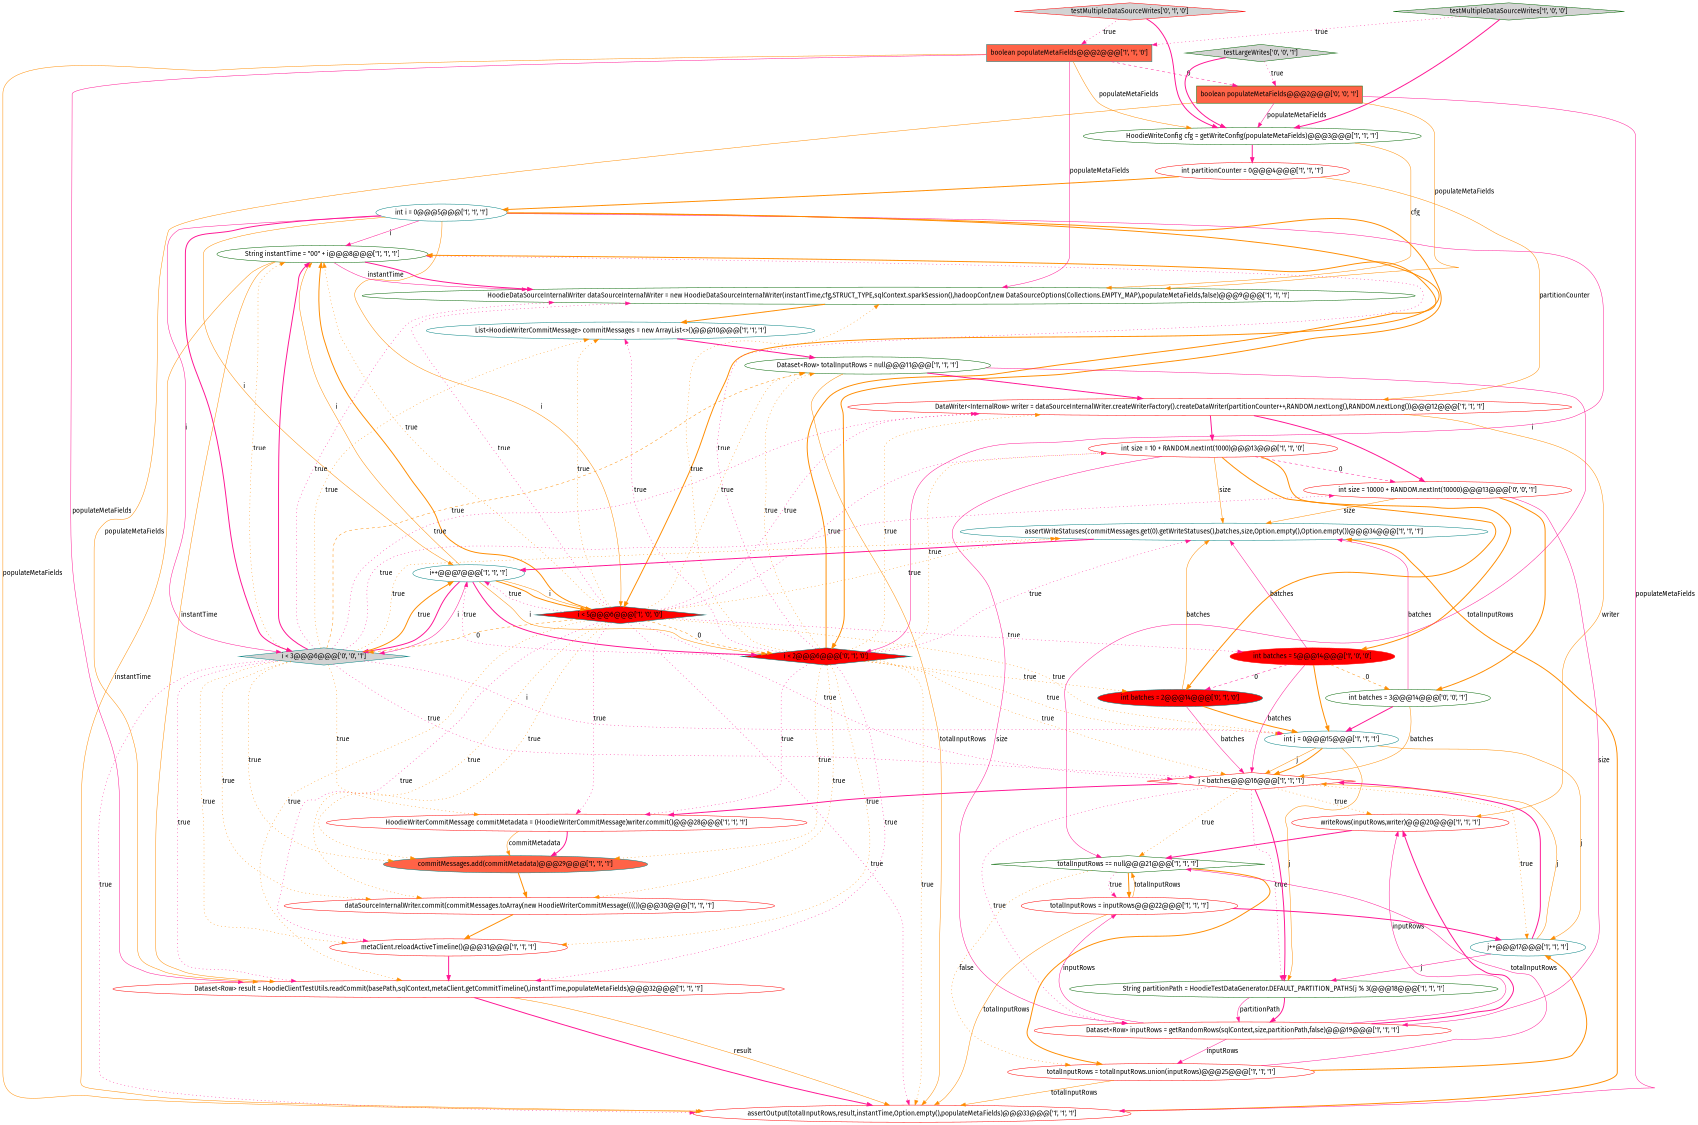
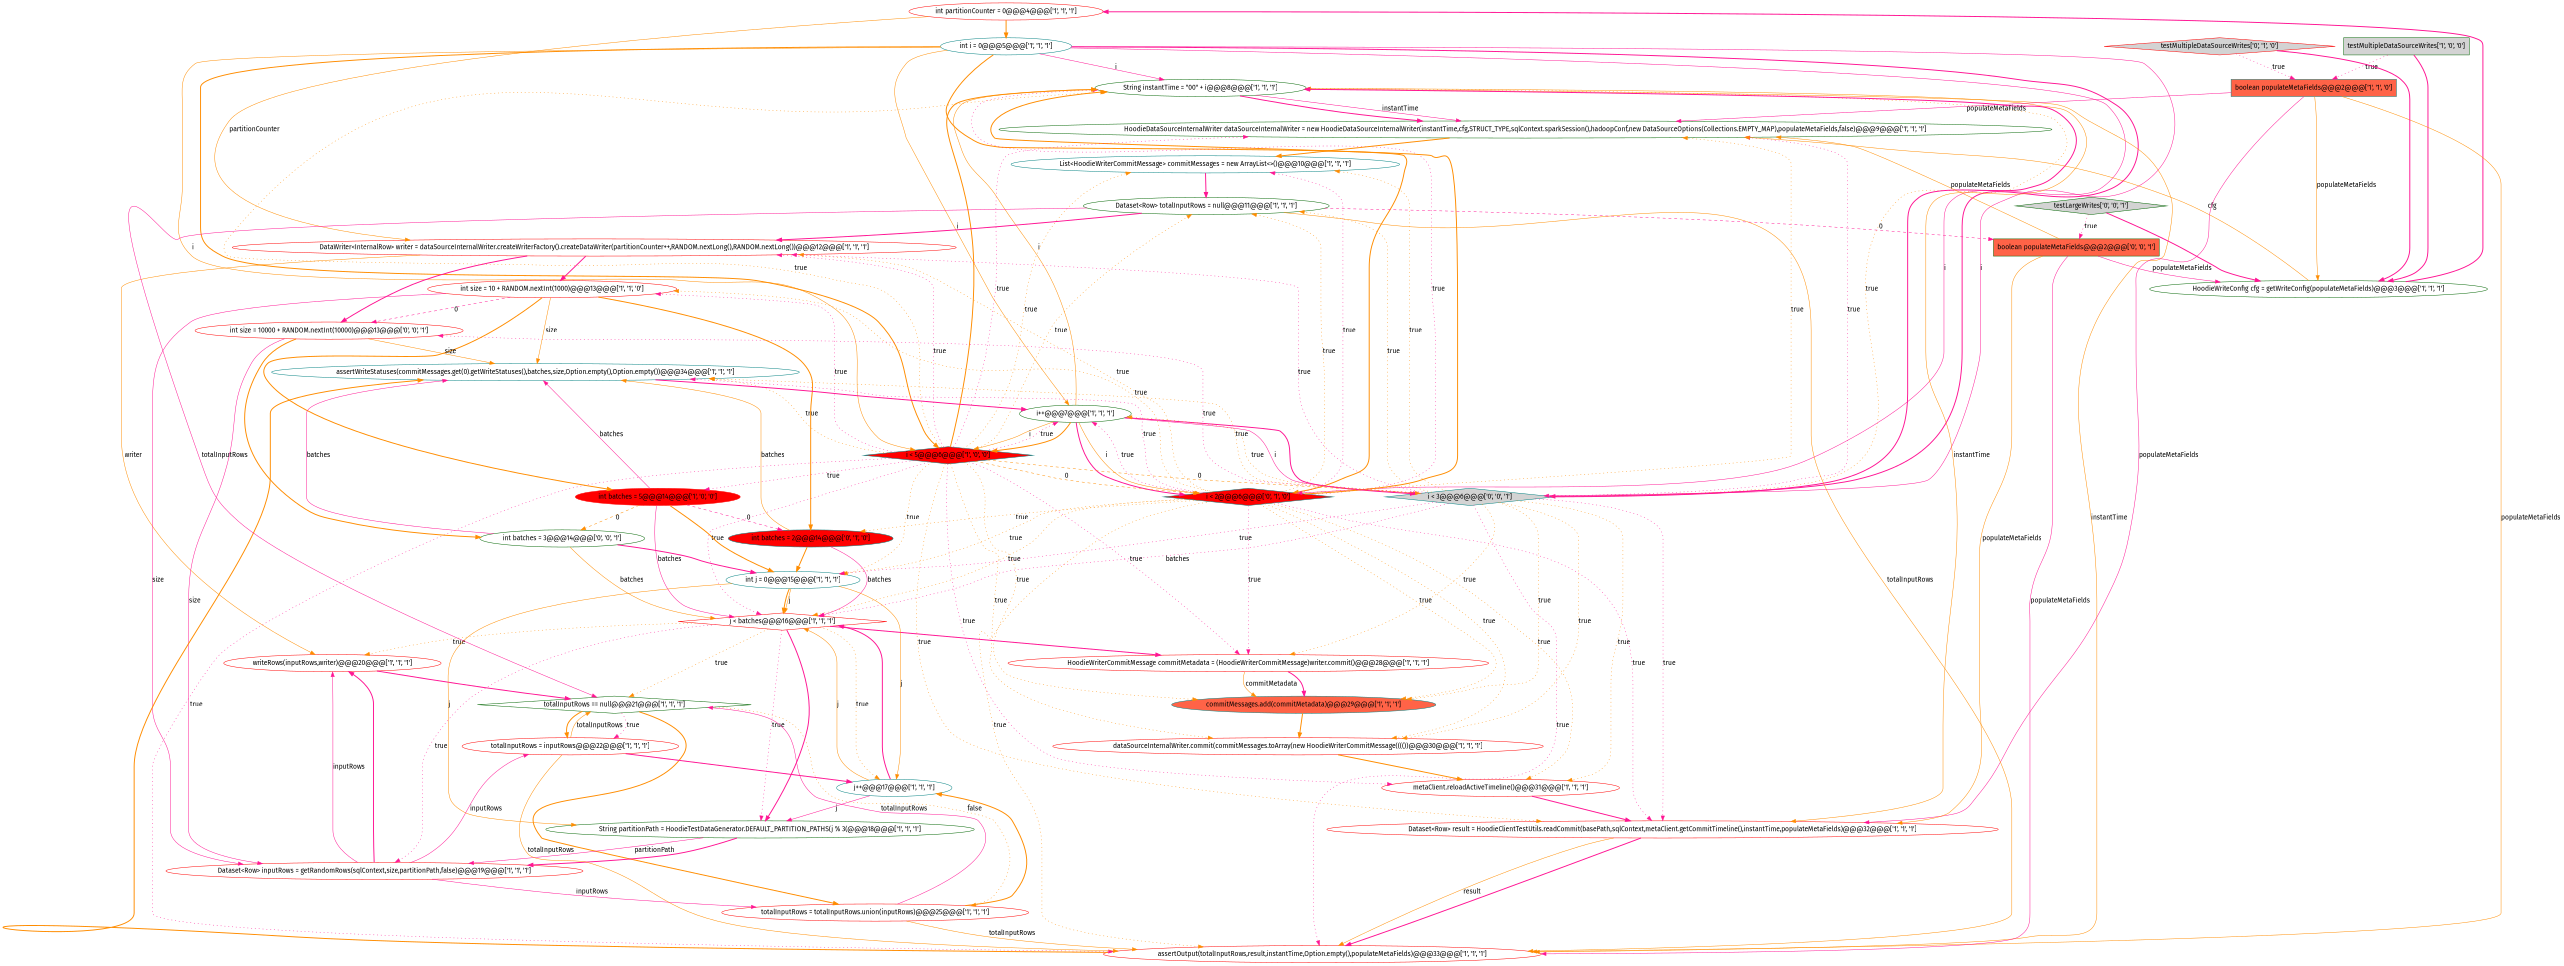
  digraph {
    fontname="Fira Sans"
    node [color=red fillcolor=white fontname="Fira Sans" shape=ellipse style=filled]
    edge [color=darkorange fontname="Fira Sans" style=dotted]
    n1 [label="int partitionCounter = 0@@@4@@@['1', '1', '1']"]
    n2 [color=teal label="int i = 0@@@5@@@['1', '1', '1']"]
    n3 [label="DataWriter<InternalRow> writer = dataSourceInternalWriter.createWriterFactory().createDataWriter(partitionCounter++,RANDOM.nextLong(),RANDOM.nextLong())@@@12@@@['1', '1', '1']"]
    n4 [color=darkgreen label="String instantTime = \"00\" + i@@@8@@@['1', '1', '1']"]
    n5 [color=teal fillcolor=red label="i < 2@@@6@@@['0', '1', '0']" shape=diamond]
-   n6 [color=teal label="i++@@@7@@@['1', '1', '1']"]
+   n6 [color=darkgreen label="i++@@@7@@@['1', '1', '1']"]
    n7 [color=teal fillcolor=red label="i < 5@@@6@@@['1', '0', '0']" shape=diamond]
    n8 [color=teal fillcolor=lightgray label="i < 3@@@6@@@['0', '0', '1']" shape=diamond]
    n9 [label="int size = 10 + RANDOM.nextInt(1000)@@@13@@@['1', '1', '0']"]
    n10 [label="writeRows(inputRows,writer)@@@20@@@['1', '1', '1']"]
    n11 [label="int size = 10000 + RANDOM.nextInt(10000)@@@13@@@['0', '0', '1']"]
-   n12 [color=darkgreen fillcolor=lightgray label="testMultipleDataSourceWrites['1', '0', '0']" shape=diamond]
+   n12 [color=darkgreen fillcolor=lightgray label="testMultipleDataSourceWrites['1', '0', '0']" shape=box]
    n13 [color=darkgreen label="HoodieWriteConfig cfg = getWriteConfig(populateMetaFields)@@@3@@@['1', '1', '1']"]
    n14 [color=teal fillcolor=tomato label="boolean populateMetaFields@@@2@@@['1', '1', '0']" shape=box]
    n15 [color=darkgreen label="HoodieDataSourceInternalWriter dataSourceInternalWriter = new HoodieDataSourceInternalWriter(instantTime,cfg,STRUCT_TYPE,sqlContext.sparkSession(),hadoopConf,new DataSourceOptions(Collections.EMPTY_MAP),populateMetaFields,false)@@@9@@@['1', '1', '1']"]
    n16 [label="assertOutput(totalInputRows,result,instantTime,Option.empty(),populateMetaFields)@@@33@@@['1', '1', '1']"]
    n17 [label="Dataset<Row> result = HoodieClientTestUtils.readCommit(basePath,sqlContext,metaClient.getCommitTimeline(),instantTime,populateMetaFields)@@@32@@@['1', '1', '1']"]
    n18 [color=darkgreen fillcolor=tomato label="boolean populateMetaFields@@@2@@@['0', '0', '1']" shape=box]
    n19 [color=teal label="List<HoodieWriterCommitMessage> commitMessages = new ArrayList<>()@@@10@@@['1', '1', '1']"]
    n20 [color=teal fillcolor=red label="int batches = 2@@@14@@@['0', '1', '0']"]
    n21 [color=teal label="assertWriteStatuses(commitMessages.get(0).getWriteStatuses(),batches,size,Option.empty(),Option.empty())@@@34@@@['1', '1', '1']"]
    n22 [label="j < batches@@@16@@@['1', '1', '1']" shape=diamond]
    n23 [color=teal label="int j = 0@@@15@@@['1', '1', '1']"]
    n24 [label="HoodieWriterCommitMessage commitMetadata = (HoodieWriterCommitMessage)writer.commit()@@@28@@@['1', '1', '1']"]
    n25 [color=teal label="j++@@@17@@@['1', '1', '1']"]
    n26 [color=darkgreen label="totalInputRows == null@@@21@@@['1', '1', '1']" shape=diamond]
    n27 [color=darkgreen label="String partitionPath = HoodieTestDataGenerator.DEFAULT_PARTITION_PATHS(j % 3(@@@18@@@['1', '1', '1']"]
    n28 [label="Dataset<Row> inputRows = getRandomRows(sqlContext,size,partitionPath,false)@@@19@@@['1', '1', '1']"]
    n29 [color=darkgreen label="Dataset<Row> totalInputRows = null@@@11@@@['1', '1', '1']"]
    n30 [label="metaClient.reloadActiveTimeline()@@@31@@@['1', '1', '1']"]
    n31 [label="dataSourceInternalWriter.commit(commitMessages.toArray(new HoodieWriterCommitMessage(((())@@@30@@@['1', '1', '1']"]
    n32 [color=teal fillcolor=tomato label="commitMessages.add(commitMetadata)@@@29@@@['1', '1', '1']"]
    n33 [fillcolor=red label="int batches = 5@@@14@@@['1', '0', '0']"]
    n34 [label="totalInputRows = inputRows@@@22@@@['1', '1', '1']"]
    n35 [label="totalInputRows = totalInputRows.union(inputRows)@@@25@@@['1', '1', '1']"]
    n36 [fillcolor=lightgray label="testMultipleDataSourceWrites['0', '1', '0']" shape=diamond]
    n37 [color=darkgreen label="int batches = 3@@@14@@@['0', '0', '1']"]
    n38 [color=darkgreen fillcolor=lightgray label="testLargeWrites['0', '0', '1']" shape=diamond]
    n1 -> n2 [style=bold]
    n1 -> n3 [label=partitionCounter style=solid]
    n2 -> n4 [color=deeppink label=i style=solid]
    n2 -> n5 [style=bold]
    n2 -> n5 [color=deeppink label=i style=solid]
    n2 -> n6 [label=i style=solid]
    n2 -> n7 [label=i style=solid]
    n2 -> n7 [style=bold]
    n2 -> n8 [color=deeppink label=i style=solid]
    n2 -> n8 [color=deeppink style=bold]
    n3 -> n9 [color=deeppink style=bold]
    n3 -> n10 [label=writer style=solid]
    n3 -> n11 [color=deeppink style=bold]
    n4 -> n15 [color=deeppink label=instantTime style=solid]
    n4 -> n15 [color=deeppink style=bold]
    n4 -> n16 [label=instantTime style=solid]
    n4 -> n17 [label=instantTime style=solid]
    n5 -> n3 [label=true]
    n5 -> n4 [color=deeppink label=true]
    n5 -> n4 [style=bold]
    n5 -> n6 [color=deeppink label=true]
    n5 -> n9 [label=true]
    n5 -> n15 [label=true]
    n5 -> n16 [label=true]
    n5 -> n17 [color=deeppink label=true]
    n5 -> n19 [color=deeppink label=true]
    n5 -> n20 [label=true]
    n5 -> n21 [color=deeppink label=true]
    n5 -> n22 [label=true]
    n5 -> n23 [label=true]
    n5 -> n24 [color=deeppink label=true]
    n5 -> n29 [label=true]
    n5 -> n30 [label=true]
    n5 -> n31 [label=true]
    n5 -> n32 [label=true]
    n6 -> n4 [label=i style=solid]
    n6 -> n5 [label=i style=solid]
    n6 -> n5 [color=deeppink style=bold]
    n6 -> n7 [style=bold]
    n6 -> n7 [label=i style=solid]
    n6 -> n8 [color=deeppink style=bold]
    n6 -> n8 [color=deeppink label=i style=solid]
    n7 -> n3 [color=deeppink label=true]
    n7 -> n4 [style=bold]
    n7 -> n4 [label=true]
    n7 -> n5 [label=0 style=dashed]
    n7 -> n6 [color=deeppink label=true]
    n7 -> n8 [label=0 style=dashed]
    n7 -> n9 [color=deeppink label=true]
    n7 -> n15 [color=deeppink label=true]
    n7 -> n16 [color=deeppink label=true]
    n7 -> n17 [label=true]
    n7 -> n19 [label=true]
    n7 -> n21 [label=true]
    n7 -> n22 [color=deeppink label=true]
    n7 -> n23 [label=true]
    n7 -> n24 [color=deeppink label=true]
    n7 -> n29 [label=true]
    n7 -> n30 [color=deeppink label=true]
    n7 -> n31 [label=true]
    n7 -> n32 [label=true]
    n7 -> n33 [color=deeppink label=true]
    n8 -> n3 [color=deeppink label=true]
    n8 -> n4 [label=true]
    n8 -> n4 [color=deeppink style=bold]
-   n8 -> n6 [label=true style=bold]
+   n8 -> n6 [label=true]
    n8 -> n11 [color=deeppink label=true]
    n8 -> n15 [color=deeppink label=true]
    n8 -> n16 [color=deeppink label=true]
    n8 -> n17 [color=deeppink label=true]
    n8 -> n19 [label=true]
    n8 -> n21 [label=true]
-   n8 -> n22 [color=deeppink label=true]
-   n8 -> n23 [color=deeppink label=i]
+   n8 -> n22 [color=deeppink label=batches]
+   n8 -> n23 [color=deeppink label=true]
    n8 -> n24 [label=true]
-   n8 -> n29 [label=true style=dashed]
+   n8 -> n29 [label=true]
    n8 -> n30 [label=true]
    n8 -> n31 [label=true]
    n8 -> n32 [label=true]
    n9 -> n11 [color=deeppink label=0 style=dashed]
    n9 -> n20 [style=bold]
    n9 -> n21 [label=size style=solid]
    n9 -> n28 [color=deeppink label=size style=solid]
    n9 -> n33 [style=bold]
    n10 -> n26 [color=deeppink style=bold]
    n11 -> n21 [label=size style=solid]
    n11 -> n28 [color=deeppink label=size style=solid]
    n11 -> n37 [style=bold]
    n12 -> n13 [color=deeppink style=bold]
    n12 -> n14 [color=deeppink label=true]
    n13 -> n1 [color=deeppink style=bold]
    n13 -> n15 [label=cfg style=solid]
    n14 -> n13 [label=populateMetaFields style=solid]
    n14 -> n15 [color=deeppink label=populateMetaFields style=solid]
    n14 -> n16 [label=populateMetaFields style=solid]
    n14 -> n17 [color=deeppink label=populateMetaFields style=solid]
-   n14 -> n18 [color=deeppink label=0 style=dashed]
+   n29 -> n18 [color=deeppink label=0 style=dashed]
    n15 -> n19 [style=bold]
    n16 -> n21 [style=bold]
    n17 -> n16 [label=result style=solid]
    n17 -> n16 [color=deeppink style=bold]
    n18 -> n13 [color=deeppink label=populateMetaFields style=solid]
    n18 -> n15 [label=populateMetaFields style=solid]
    n18 -> n16 [color=deeppink label=populateMetaFields style=solid]
    n18 -> n17 [label=populateMetaFields style=solid]
    n19 -> n29 [color=deeppink style=bold]
    n20 -> n21 [label=batches style=solid]
    n20 -> n22 [color=deeppink label=batches style=solid]
    n20 -> n23 [style=bold]
    n21 -> n6 [color=deeppink style=bold]
    n22 -> n10 [label=true]
    n22 -> n24 [color=deeppink style=bold]
    n22 -> n25 [label=true]
    n22 -> n26 [label=true]
    n22 -> n27 [color=deeppink label=true]
    n22 -> n27 [color=deeppink style=bold]
    n22 -> n28 [color=deeppink label=true]
    n23 -> n22 [label=j style=solid]
    n23 -> n22 [style=bold]
    n23 -> n25 [label=j style=solid]
    n23 -> n27 [label=j style=solid]
    n24 -> n32 [color=deeppink style=bold]
    n24 -> n32 [label=commitMetadata style=solid]
    n25 -> n22 [color=deeppink style=bold]
    n25 -> n22 [label=j style=solid]
    n25 -> n27 [color=deeppink label=j style=solid]
    n26 -> n34 [color=deeppink label=true]
    n26 -> n34 [style=bold]
    n26 -> n35 [label=false]
    n26 -> n35 [style=bold]
    n27 -> n28 [color=deeppink label=partitionPath style=solid]
    n27 -> n28 [color=deeppink style=bold]
    n28 -> n10 [color=deeppink label=inputRows style=solid]
    n28 -> n10 [color=deeppink style=bold]
    n28 -> n34 [color=deeppink label=inputRows style=solid]
    n28 -> n35 [color=deeppink label=inputRows style=solid]
    n29 -> n3 [color=deeppink style=bold]
    n29 -> n16 [label=totalInputRows style=solid]
    n29 -> n26 [color=deeppink label=totalInputRows style=solid]
    n30 -> n17 [color=deeppink style=bold]
    n31 -> n30 [style=bold]
    n32 -> n31 [style=bold]
    n33 -> n20 [color=deeppink label=0 style=dashed]
    n33 -> n21 [color=deeppink label=batches style=solid]
    n33 -> n22 [color=deeppink label=batches style=solid]
    n33 -> n23 [style=bold]
    n33 -> n37 [label=0 style=dashed]
    n34 -> n16 [label=totalInputRows style=solid]
    n34 -> n25 [color=deeppink style=bold]
    n34 -> n26 [label=totalInputRows style=solid]
    n35 -> n16 [label=totalInputRows style=solid]
    n35 -> n25 [style=bold]
    n35 -> n26 [color=deeppink label=totalInputRows style=solid]
    n36 -> n13 [color=deeppink style=bold]
    n36 -> n14 [color=deeppink label=true]
    n37 -> n21 [color=deeppink label=batches style=solid]
    n37 -> n22 [label=batches style=solid]
    n37 -> n23 [color=deeppink style=bold]
    n38 -> n13 [color=deeppink style=bold]
    n38 -> n18 [color=deeppink label=true]
  }
